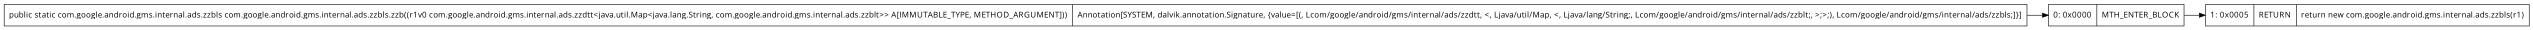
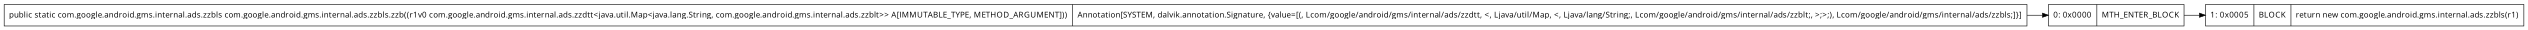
  digraph {
    rankdir=LR
    fontname="Open Sans"
    node [shape=record fontname="Open Sans"]
    edge [fontname="Open Sans"]
    n1 [label="{0\:\ 0x0000|MTH_ENTER_BLOCK\l}"]
-   n2 [label="{1\:\ 0x0005|RETURN\l|return new com.google.android.gms.internal.ads.zzbls(r1)\l}"]
+   n2 [label="{1\:\ 0x0005|BLOCK\l|return new com.google.android.gms.internal.ads.zzbls(r1)\l}"]
    n3 [label="{public static com.google.android.gms.internal.ads.zzbls com.google.android.gms.internal.ads.zzbls.zzb((r1v0 com.google.android.gms.internal.ads.zzdtt\<java.util.Map\<java.lang.String, com.google.android.gms.internal.ads.zzblt\>\> A[IMMUTABLE_TYPE, METHOD_ARGUMENT]))  | Annotation[SYSTEM, dalvik.annotation.Signature, \{value=[(, Lcom\/google\/android\/gms\/internal\/ads\/zzdtt, \<, Ljava\/util\/Map, \<, Ljava\/lang\/String;, Lcom\/google\/android\/gms\/internal\/ads\/zzblt;, \>;\>;), Lcom\/google\/android\/gms\/internal\/ads\/zzbls;]\}]\l}"]
    n1 -> n2
    n3 -> n1
  }
